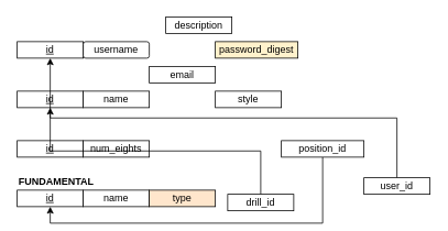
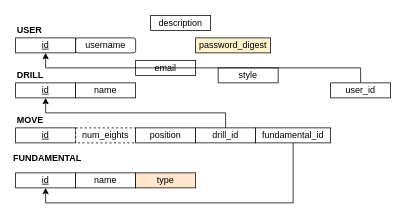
  <mxCell id="0" />
  <mxCell id="1" parent="0" />
+ <mxCell id="2" value="&lt;b&gt;USER&lt;/b&gt;" style="text;html=1;strokeColor=none;fillColor=none;align=left;verticalAlign=middle;whiteSpace=wrap;rounded=0;" parent="1" vertex="1"><mxGeometry x="20" y="30" width="80" height="20" as="geometry" /></mxCell>
  <mxCell id="3" value="&lt;u&gt;id&lt;/u&gt;" style="rounded=0;whiteSpace=wrap;html=1;" parent="1" vertex="1"><mxGeometry x="20" y="50" width="80" height="20" as="geometry" /></mxCell>
  <mxCell id="4" value="username" style="whiteSpace=wrap;html=1;rounded=1;" parent="1" vertex="1"><mxGeometry x="100" y="50" width="80" height="20" as="geometry" /></mxCell>
  <mxCell id="5" value="email" style="rounded=0;whiteSpace=wrap;html=1;" parent="1" vertex="1"><mxGeometry x="180" y="80" width="80" height="20" as="geometry" /></mxCell>
  <mxCell id="6" value="password_digest" style="rounded=0;whiteSpace=wrap;html=1;fillColor=#fff2cc;" parent="1" vertex="1"><mxGeometry x="260" y="50" width="100" height="20" as="geometry" /></mxCell>
+ <mxCell id="7" value="&lt;b&gt;DRILL&lt;/b&gt;" style="text;html=1;strokeColor=none;fillColor=none;align=left;verticalAlign=middle;whiteSpace=wrap;rounded=0;" parent="1" vertex="1"><mxGeometry x="20" y="90" width="80" height="20" as="geometry" /></mxCell>
  <mxCell id="8" value="&lt;u&gt;id&lt;/u&gt;" style="rounded=0;whiteSpace=wrap;html=1;" parent="1" vertex="1"><mxGeometry x="20" y="110" width="80" height="20" as="geometry" /></mxCell>
  <mxCell id="9" value="name" style="rounded=0;whiteSpace=wrap;html=1;" parent="1" vertex="1"><mxGeometry x="100" y="110" width="80" height="20" as="geometry" /></mxCell>
- <mxCell id="10" value="style" style="rounded=0;whiteSpace=wrap;html=1;" parent="1" vertex="1"><mxGeometry x="260" y="110" width="80" height="20" as="geometry" /></mxCell>
+ <mxCell id="10" value="style" style="rounded=0;whiteSpace=wrap;html=1;" parent="1" vertex="1"><mxGeometry x="290" y="90" width="80" height="20" as="geometry" /></mxCell>
  <mxCell id="11" style="edgeStyle=orthogonalEdgeStyle;rounded=0;orthogonalLoop=1;jettySize=auto;html=1;exitX=0.5;exitY=0;exitDx=0;exitDy=0;entryX=0.5;entryY=1;entryDx=0;entryDy=0;" parent="1" source="12" target="3" edge="1"><mxGeometry relative="1" as="geometry" /></mxCell>
- <mxCell id="12" value="user_id" style="rounded=0;whiteSpace=wrap;html=1;" parent="1" vertex="1"><mxGeometry x="440" y="215" width="80" height="20" as="geometry" /></mxCell>
+ <mxCell id="12" value="user_id" style="rounded=0;whiteSpace=wrap;html=1;" parent="1" vertex="1"><mxGeometry x="440" y="110" width="80" height="20" as="geometry" /></mxCell>
+ <mxCell id="13" value="&lt;b&gt;MOVE&lt;/b&gt;" style="text;html=1;strokeColor=none;fillColor=none;align=left;verticalAlign=middle;whiteSpace=wrap;rounded=0;" parent="1" vertex="1"><mxGeometry x="20" y="150" width="80" height="20" as="geometry" /></mxCell>
  <mxCell id="14" value="&lt;u&gt;id&lt;/u&gt;" style="rounded=0;whiteSpace=wrap;html=1;" parent="1" vertex="1"><mxGeometry x="20" y="170" width="80" height="20" as="geometry" /></mxCell>
- <mxCell id="15" value="num_eights" style="rounded=0;whiteSpace=wrap;html=1;" parent="1" vertex="1"><mxGeometry x="100" y="170" width="80" height="20" as="geometry" /></mxCell>
+ <mxCell id="15" value="num_eights" style="rounded=0;whiteSpace=wrap;html=1;dashed=1;" parent="1" vertex="1"><mxGeometry x="100" y="170" width="80" height="20" as="geometry" /></mxCell>
+ <mxCell id="16" value="position" style="rounded=0;whiteSpace=wrap;html=1;" parent="1" vertex="1"><mxGeometry x="180" y="170" width="80" height="20" as="geometry" /></mxCell>
  <mxCell id="17" style="edgeStyle=orthogonalEdgeStyle;rounded=0;orthogonalLoop=1;jettySize=auto;html=1;exitX=0.5;exitY=0;exitDx=0;exitDy=0;entryX=0.5;entryY=1;entryDx=0;entryDy=0;" parent="1" source="18" target="8" edge="1"><mxGeometry relative="1" as="geometry" /></mxCell>
- <mxCell id="18" value="drill_id" style="rounded=0;whiteSpace=wrap;html=1;" parent="1" vertex="1"><mxGeometry x="275" y="235" width="80" height="20" as="geometry" /></mxCell>
+ <mxCell id="18" value="drill_id" style="rounded=0;whiteSpace=wrap;html=1;" parent="1" vertex="1"><mxGeometry x="260" y="170" width="80" height="20" as="geometry" /></mxCell>
  <mxCell id="19" style="edgeStyle=orthogonalEdgeStyle;rounded=0;orthogonalLoop=1;jettySize=auto;html=1;exitX=0.5;exitY=1;exitDx=0;exitDy=0;entryX=0.5;entryY=1;entryDx=0;entryDy=0;" parent="1" source="20" target="22" edge="1"><mxGeometry relative="1" as="geometry" /></mxCell>
- <mxCell id="20" value="position_id" style="rounded=0;whiteSpace=wrap;html=1;" parent="1" vertex="1"><mxGeometry x="340" y="170" width="100" height="20" as="geometry" /></mxCell>
- <mxCell id="21" value="&lt;b&gt;FUNDAMENTAL&lt;/b&gt;" style="text;html=1;strokeColor=none;fillColor=none;align=left;verticalAlign=middle;whiteSpace=wrap;rounded=0;" parent="1" vertex="1"><mxGeometry x="20" y="210" width="80" height="20" as="geometry" /></mxCell>
+ <mxCell id="20" value="fundamental_id" style="rounded=0;whiteSpace=wrap;html=1;" parent="1" vertex="1"><mxGeometry x="340" y="170" width="100" height="20" as="geometry" /></mxCell>
+ <mxCell id="21" value="&lt;b&gt;FUNDAMENTAL&lt;/b&gt;" style="text;html=1;strokeColor=none;fillColor=none;align=left;verticalAlign=middle;whiteSpace=wrap;rounded=0;" parent="1" vertex="1"><mxGeometry x="15" y="200" width="80" height="20" as="geometry" /></mxCell>
  <mxCell id="22" value="&lt;u&gt;id&lt;/u&gt;" style="rounded=0;whiteSpace=wrap;html=1;" parent="1" vertex="1"><mxGeometry x="20" y="230" width="80" height="20" as="geometry" /></mxCell>
  <mxCell id="23" value="name" style="rounded=0;whiteSpace=wrap;html=1;" parent="1" vertex="1"><mxGeometry x="100" y="230" width="80" height="20" as="geometry" /></mxCell>
  <mxCell id="24" value="type" style="rounded=0;whiteSpace=wrap;html=1;fillColor=#ffe6cc;" parent="1" vertex="1"><mxGeometry x="180" y="230" width="80" height="20" as="geometry" /></mxCell>
  <mxCell id="25" value="description" style="rounded=0;whiteSpace=wrap;html=1;" parent="1" vertex="1"><mxGeometry x="200" y="20" width="80" height="20" as="geometry" /></mxCell>
